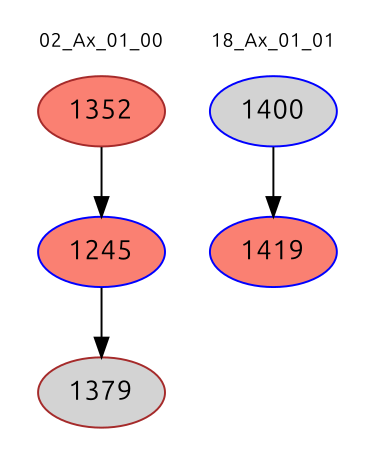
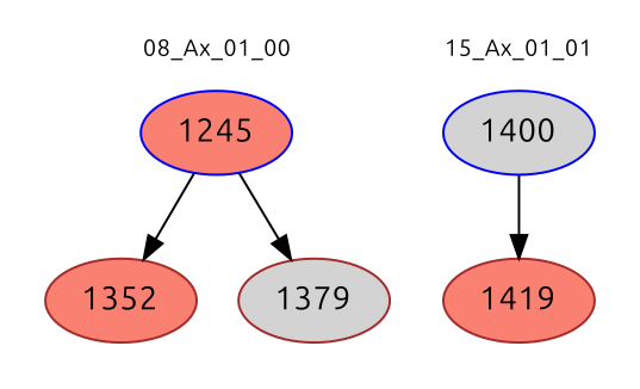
  digraph {
    fontname=Ubuntu
    node [color=brown fillcolor=salmon fontname=Ubuntu style=filled]
    edge [color=black fontname=Ubuntu]
    n1 [color=blue label=1245]
    n2 [label=1352]
    n3 [fillcolor=lightgrey label=1379]
    n4 [color=blue fillcolor=lightgrey label=1400]
-   n5 [color=blue label=1419]
+   n5 [label=1419]
    subgraph cluster_1 {
      color=white
      fontsize=10
-     label="02_Ax_01_00"
+     label="08_Ax_01_00"
      n1
      n2
      n3
    }
    subgraph cluster_2 {
      color=white
      fontsize=10
-     label="18_Ax_01_01"
+     label="15_Ax_01_01"
      n4
      n5
    }
-   n2 -> n1
+   n1 -> n2
    n1 -> n3
    n4 -> n5
  }
